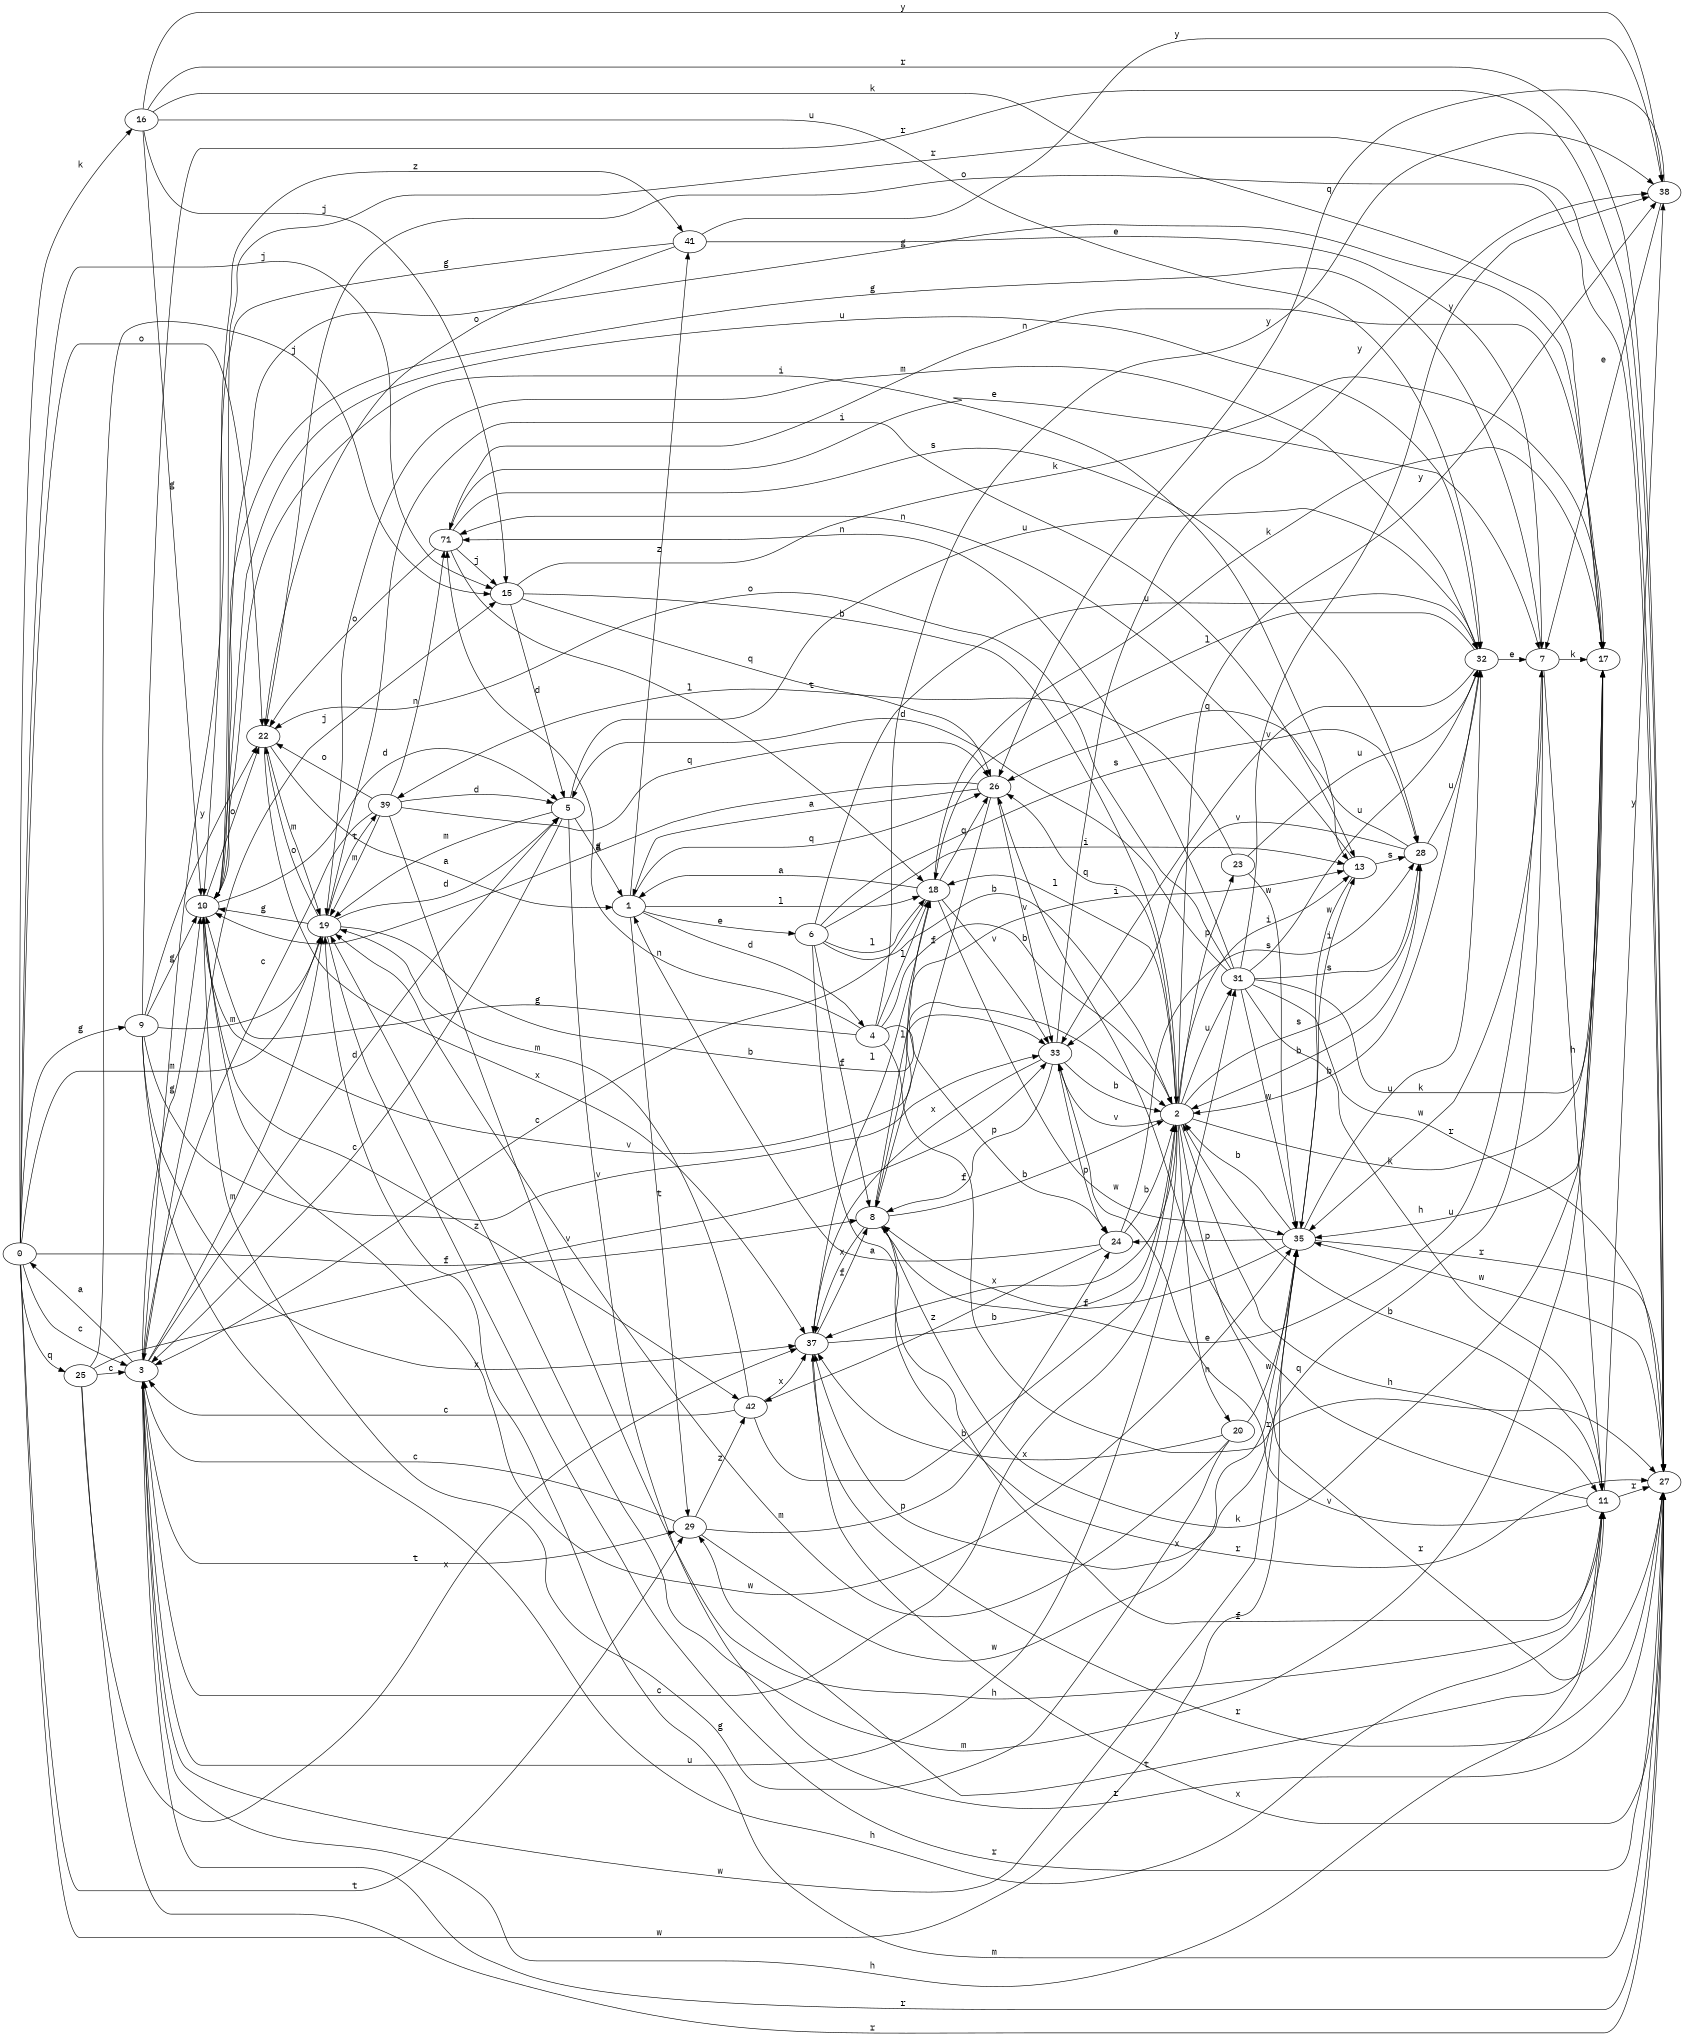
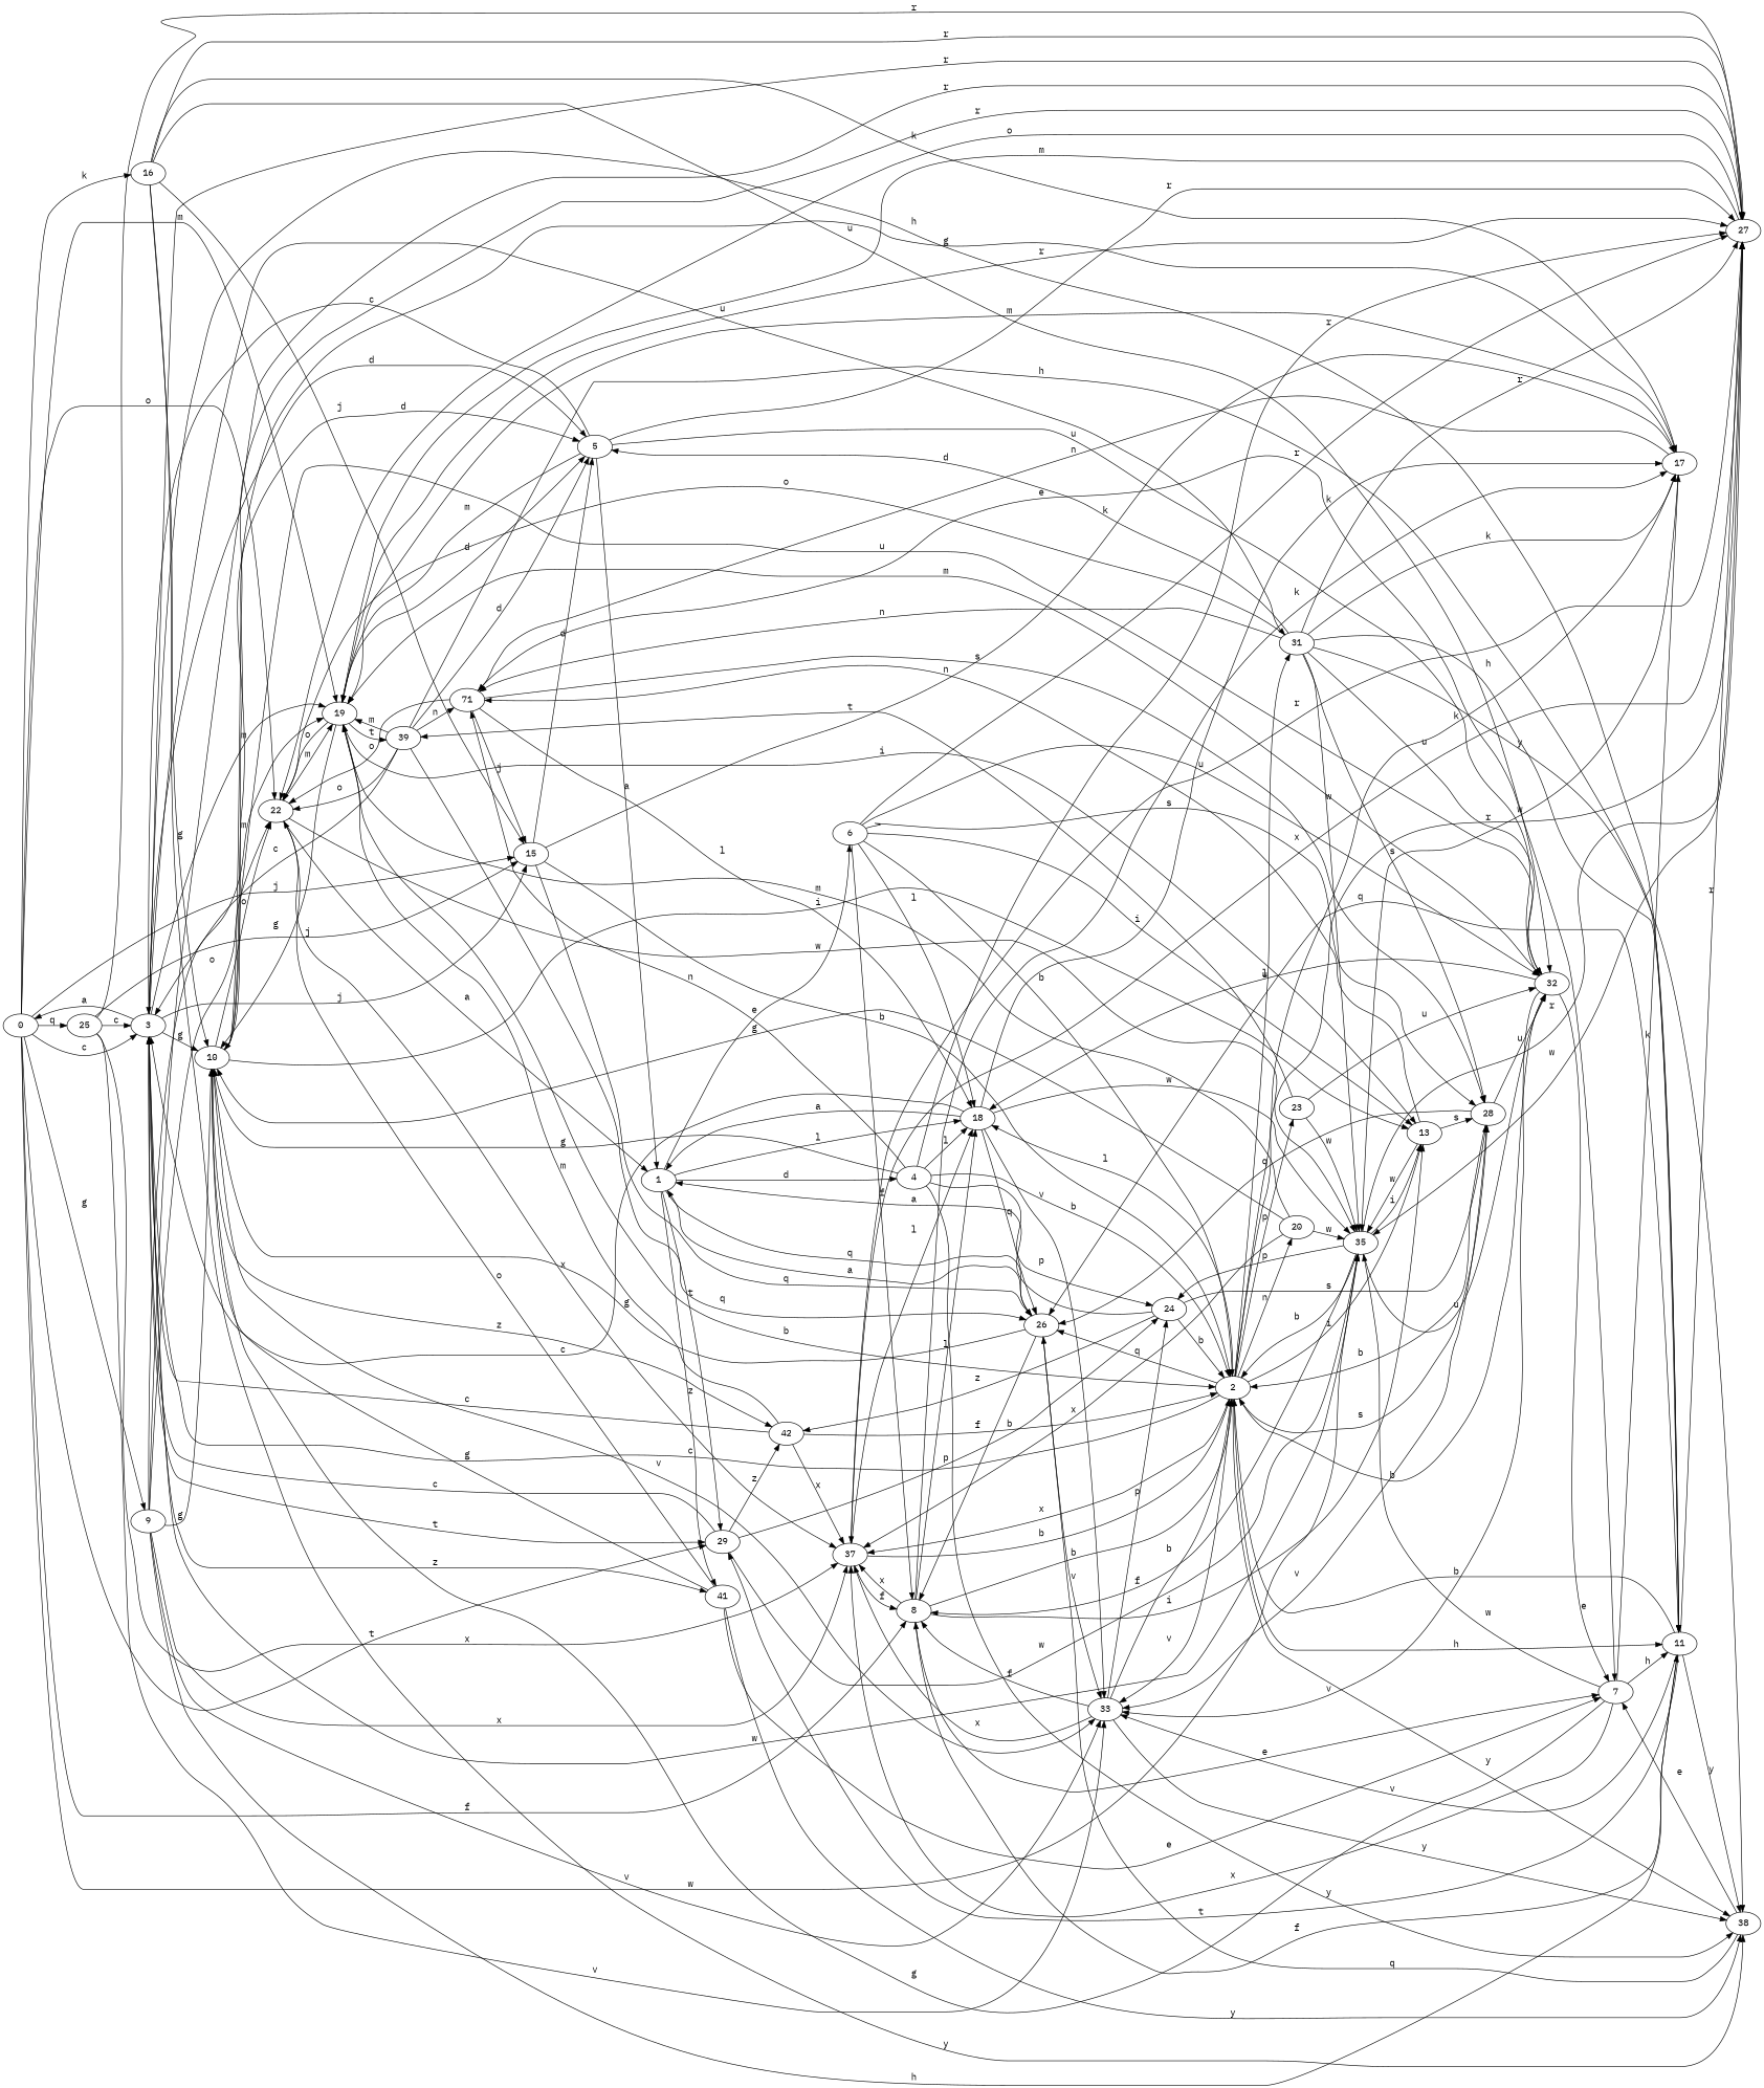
  strict digraph {
    fontname="IBM Plex Mono"
    rankdir=LR
    node [fontname="IBM Plex Mono"]
    edge [fontname="IBM Plex Mono"]
    0
    3
    8
    9
    15
    16
    19
    22
    25
    29
    35
    41
    11
    27
    31
    5
    10
    18
    2
    13
    17
    37
    7
    33
    26
    38
    32
    n28 [label=39]
    1
    24
    42
    4
    6
    n34 [label=71]
    28
    20
    23
    0 -> 3 [label=c]
    0 -> 8 [label=f]
    0 -> 9 [label=g]
    0 -> 15 [label=j]
    0 -> 16 [label=k]
    0 -> 19 [label=m]
    0 -> 22 [label=o]
    0 -> 25 [label=q]
    0 -> 29 [label=t]
    0 -> 35 [label=w]
    3 -> 0 [label=a]
    3 -> 15 [label=j]
    3 -> 19 [label=m]
    3 -> 29 [label=t]
    3 -> 35 [label=w]
    3 -> 41 [label=z]
    3 -> 11 [label=h]
    3 -> 27 [label=r]
    3 -> 31 [label=u]
    3 -> 5 [label=d]
    3 -> 10 [label=g]
    8 -> 18 [label=l]
    8 -> 2 [label=b]
    8 -> 13 [label=i]
    8 -> 17 [label=k]
    8 -> 37 [label=x]
    8 -> 7 [label=e]
    9 -> 19 [label=m]
-   9 -> 22 [label=y]
+   9 -> 22 [label=o]
    9 -> 11 [label=h]
    9 -> 27 [label=r]
    9 -> 10 [label=g]
    9 -> 37 [label=x]
    9 -> 33 [label=v]
    15 -> 5 [label=d]
    15 -> 2 [label=b]
    15 -> 17 [label=k]
    15 -> 26 [label=q]
    16 -> 15 [label=j]
    16 -> 27 [label=r]
    16 -> 10 [label=g]
    16 -> 17 [label=k]
    16 -> 38 [label=y]
    16 -> 32 [label=u]
    19 -> 22 [label=o]
    19 -> 27 [label=r]
    19 -> 5 [label=d]
    19 -> 10 [label=g]
    19 -> 2 [label=b]
    19 -> 13 [label=i]
    19 -> n28 [label=t]
    22 -> 19 [label=m]
    22 -> 37 [label=x]
    22 -> 1 [label=a]
    25 -> 3 [label=c]
    25 -> 15 [label=j]
    25 -> 27 [label=r]
    25 -> 37 [label=x]
    25 -> 33 [label=v]
    29 -> 3 [label=c]
    29 -> 35 [label=w]
    29 -> 24 [label=p]
    29 -> 42 [label=z]
    35 -> 8 [label=f]
    35 -> 27 [label=r]
    35 -> 2 [label=b]
    35 -> 13 [label=i]
    35 -> 32 [label=u]
    35 -> 24 [label=p]
    41 -> 22 [label=o]
    41 -> 10 [label=g]
    41 -> 7 [label=e]
    41 -> 38 [label=y]
    11 -> 8 [label=f]
    11 -> 29 [label=t]
    11 -> 27 [label=r]
    11 -> 2 [label=b]
    11 -> 33 [label=v]
    11 -> 26 [label=q]
    11 -> 38 [label=y]
    27 -> 19 [label=m]
    27 -> 22 [label=o]
    27 -> 35 [label=w]
    27 -> 37 [label=x]
    31 -> 22 [label=o]
    31 -> 35 [label=w]
    31 -> 11 [label=h]
    31 -> 27 [label=r]
    31 -> 5 [label=d]
    31 -> 17 [label=k]
    31 -> 38 [label=y]
    31 -> 32 [label=u]
    31 -> n34 [label=n]
    31 -> 28 [label=s]
    5 -> 3 [label=c]
    5 -> 19 [label=m]
    5 -> 27 [label=r]
    5 -> 32 [label=u]
    5 -> 1 [label=a]
    10 -> 22 [label=o]
-   10 -> 35 [label=w]
+   22 -> 35 [label=w]
    10 -> 27 [label=r]
    10 -> 5 [label=d]
    10 -> 13 [label=i]
    10 -> 33 [label=v]
    10 -> 32 [label=u]
    10 -> 42 [label=z]
    18 -> 3 [label=c]
    18 -> 35 [label=w]
    18 -> 17 [label=k]
    18 -> 33 [label=v]
    18 -> 26 [label=q]
    18 -> 1 [label=a]
    2 -> 3 [label=c]
    2 -> 11 [label=h]
    2 -> 27 [label=r]
    2 -> 31 [label=u]
    2 -> 18 [label=l]
    2 -> 13 [label=i]
    2 -> 17 [label=k]
    2 -> 37 [label=x]
    2 -> 33 [label=v]
    2 -> 26 [label=q]
    2 -> 38 [label=y]
    2 -> 28 [label=s]
    2 -> 20 [label=n]
    2 -> 23 [label=p]
    13 -> 35 [label=w]
    13 -> n34 [label=n]
    13 -> 28 [label=s]
    17 -> 19 [label=m]
-   17 -> 35 [label=u]
+   17 -> 35 [label=w]
    17 -> 10 [label=g]
    17 -> n34 [label=n]
    37 -> 8 [label=f]
    37 -> 27 [label=r]
    37 -> 18 [label=l]
    37 -> 2 [label=b]
    7 -> 35 [label=w]
    7 -> 11 [label=h]
    7 -> 10 [label=g]
    7 -> 17 [label=k]
    7 -> 37 [label=x]
    33 -> 8 [label=f]
    33 -> 2 [label=b]
    33 -> 37 [label=x]
    33 -> 38 [label=y]
    33 -> 24 [label=p]
    26 -> 8 [label=f]
    26 -> 10 [label=g]
    26 -> 33 [label=v]
    26 -> 1 [label=a]
    38 -> 7 [label=e]
    38 -> 26 [label=q]
    32 -> 19 [label=m]
    32 -> 18 [label=l]
    32 -> 2 [label=b]
    32 -> 7 [label=e]
    32 -> 33 [label=v]
    n28 -> 3 [label=c]
    n28 -> 19 [label=m]
    n28 -> 22 [label=o]
    n28 -> 11 [label=h]
    n28 -> 5 [label=d]
    n28 -> 26 [label=q]
    n28 -> n34 [label=n]
    1 -> 29 [label=t]
    1 -> 41 [label=z]
    1 -> 18 [label=l]
    1 -> 26 [label=q]
    1 -> 4 [label=d]
    1 -> 6 [label=e]
    24 -> 2 [label=b]
    24 -> 1 [label=a]
    24 -> 42 [label=z]
    24 -> 28 [label=s]
    42 -> 3 [label=c]
    42 -> 19 [label=m]
    42 -> 2 [label=b]
    42 -> 37 [label=x]
    4 -> 27 [label=r]
    4 -> 10 [label=g]
    4 -> 18 [label=l]
    4 -> 2 [label=b]
    4 -> 38 [label=y]
    4 -> 24 [label=p]
    4 -> n34 [label=n]
    6 -> 8 [label=f]
    6 -> 27 [label=r]
    6 -> 18 [label=l]
    6 -> 2 [label=b]
    6 -> 13 [label=i]
    6 -> 32 [label=u]
    6 -> 28 [label=s]
    n34 -> 15 [label=j]
    n34 -> 22 [label=o]
    n34 -> 18 [label=l]
    n34 -> 7 [label=e]
    n34 -> 28 [label=s]
    28 -> 2 [label=b]
    28 -> 33 [label=v]
    28 -> 26 [label=q]
    28 -> 32 [label=u]
    20 -> 19 [label=m]
    20 -> 35 [label=w]
    20 -> 10 [label=g]
    20 -> 37 [label=x]
    23 -> 35 [label=w]
    23 -> 32 [label=u]
    23 -> n28 [label=t]
  }
